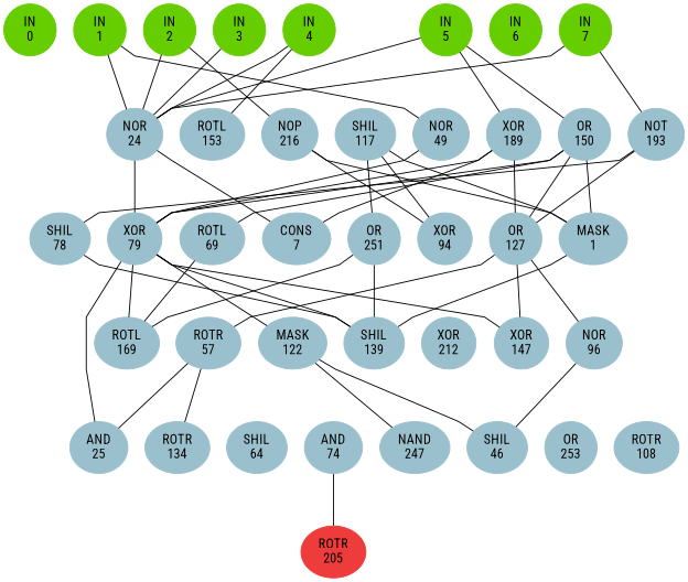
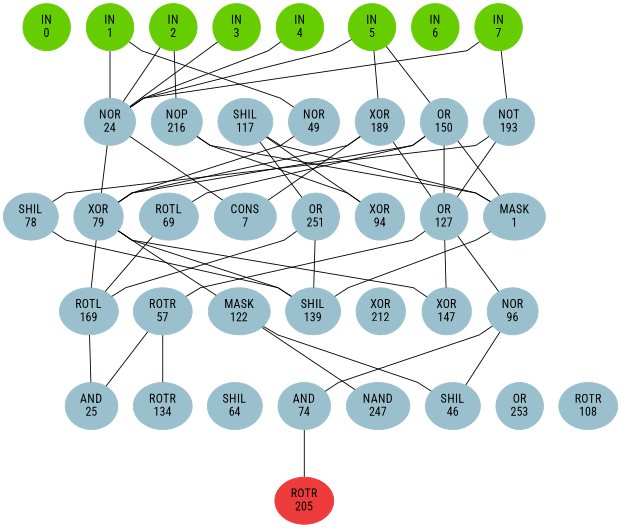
  graph {
    fontname="Roboto Condensed"
    ordering=out
    rankdir=BT
    ranksep=0.75
    splines=polyline
    node [color=lightblue3 fontname="Roboto Condensed" style=filled]
    edge [fontname="Roboto Condensed" style=solid]
    n1 [color=chartreuse3 label="IN\n0"]
    n2 [color=chartreuse3 label="IN\n1"]
    n3 [color=chartreuse3 label="IN\n2"]
    n4 [color=chartreuse3 label="IN\n3"]
    n5 [color=chartreuse3 label="IN\n4"]
    n6 [color=chartreuse3 label="IN\n5"]
    n7 [color=chartreuse3 label="IN\n6"]
    n8 [color=chartreuse3 label="IN\n7"]
    n9 [label="NOR\n24"]
-   n10 [label="ROTL\n153"]
    n11 [label="NOP\n216"]
    n12 [label="SHIL\n117"]
    n13 [label="NOR\n49"]
    n14 [label="XOR\n189"]
    n15 [label="OR\n150"]
    n16 [label="NOT\n193"]
    n17 [label="SHIL\n78"]
    n18 [label="XOR\n79"]
    n19 [label="ROTL\n69"]
    n20 [label="CONS\n7"]
    n21 [label="OR\n251"]
    n22 [label="XOR\n94"]
    n23 [label="OR\n127"]
    n24 [label="MASK\n1"]
    n25 [label="ROTL\n169"]
    n26 [label="ROTR\n57"]
    n27 [label="MASK\n122"]
    n28 [label="SHIL\n139"]
    n29 [label="XOR\n212"]
    n30 [label="XOR\n147"]
    n31 [label="NOR\n96"]
    n32 [label="AND\n25"]
    n33 [label="ROTR\n134"]
    n34 [label="SHIL\n64"]
    n35 [label="AND\n74"]
    n36 [label="NAND\n247"]
    n37 [label="SHIL\n46"]
    n38 [label="OR\n253"]
    n39 [label="ROTR\n108"]
    n40 [color=brown2 label="ROTR\n205"]
    subgraph sub_1 {
      rank=same
      n1
      n2
      n3
      n4
      n5
      n6
      n7
      n8
    }
    subgraph sub_2 {
      rank=same
      n9
-     n10
      n11
      n12
      n13
      n14
      n15
      n16
    }
    subgraph sub_3 {
      rank=same
      n17
      n18
      n19
      n20
      n21
      n22
      n23
      n24
    }
    subgraph sub_4 {
      rank=same
      n25
      n26
      n27
      n28
      n29
      n30
      n31
    }
    subgraph sub_5 {
      rank=same
      n32
      n33
      n34
      n35
      n36
      n37
      n38
      n39
    }
    subgraph sub_6 {
      rank=same
      n40
    }
    n1 -- n2 [style=invis]
    n2 -- n3 [style=invis]
    n3 -- n4 [style=invis]
    n4 -- n5 [style=invis]
    n5 -- n6 [style=invis]
    n6 -- n7 [style=invis]
    n7 -- n8 [style=invis]
    n9 -- n2
    n9 -- n3
    n9 -- n4
    n9 -- n5
    n9 -- n6
    n9 -- n8
-   n9 -- n10 [style=invis]
-   n10 -- n5
-   n10 -- n11 [style=invis]
    n11 -- n3
    n11 -- n12 [style=invis]
    n12 -- n13 [style=invis]
    n13 -- n2
    n13 -- n14 [style=invis]
    n14 -- n6
    n14 -- n15 [style=invis]
    n15 -- n6
    n15 -- n16 [style=invis]
    n16 -- n8
    n17 -- n16
    n17 -- n18 [style=invis]
    n18 -- n9
    n18 -- n13
    n18 -- n14
    n18 -- n15
    n18 -- n19 [style=invis]
    n19 -- n15
    n19 -- n20 [style=invis]
    n20 -- n9
    n20 -- n14
    n20 -- n21 [style=invis]
    n21 -- n12
    n21 -- n22 [style=invis]
    n22 -- n11
    n22 -- n12
    n22 -- n23 [style=invis]
    n23 -- n14
    n23 -- n15
    n23 -- n16
    n23 -- n24 [style=invis]
    n24 -- n11
    n24 -- n12
    n24 -- n15
    n25 -- n18
    n25 -- n19
    n25 -- n21
    n25 -- n26 [style=invis]
    n26 -- n23
    n26 -- n27 [style=invis]
    n27 -- n18
    n27 -- n28 [style=invis]
    n28 -- n17
    n28 -- n18
    n28 -- n21
    n28 -- n24
    n28 -- n29 [style=invis]
    n29 -- n30 [style=invis]
    n30 -- n18
    n30 -- n23
    n30 -- n31 [style=invis]
    n31 -- n23
-   n32 -- n18
+   n32 -- n25
    n32 -- n26
    n32 -- n33 [style=invis]
    n33 -- n26
    n33 -- n34 [style=invis]
    n34 -- n35 [style=invis]
+   n35 -- n31
    n35 -- n36 [style=invis]
    n36 -- n27
    n36 -- n37 [style=invis]
    n37 -- n27
    n37 -- n31
    n37 -- n38 [style=invis]
    n38 -- n39 [style=invis]
    n40 -- n35
    n40 -- n40 [style=invis]
  }
